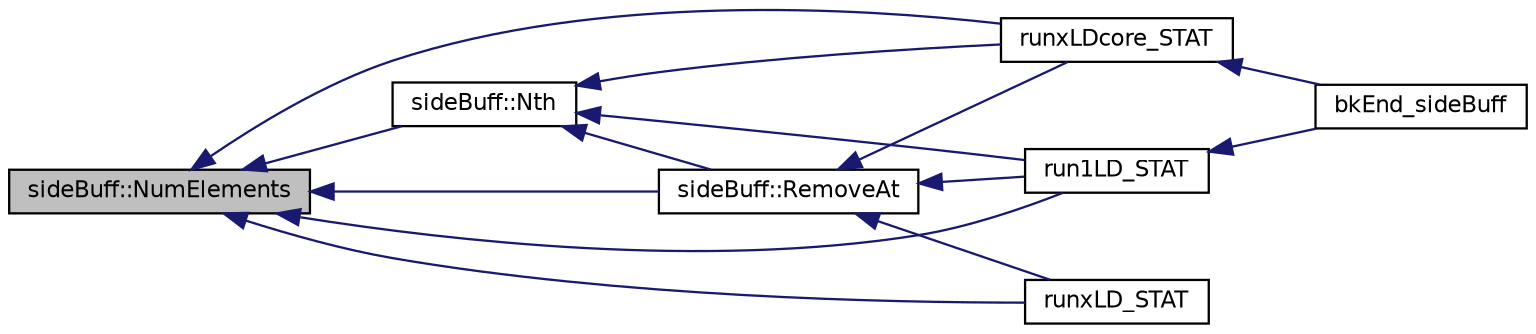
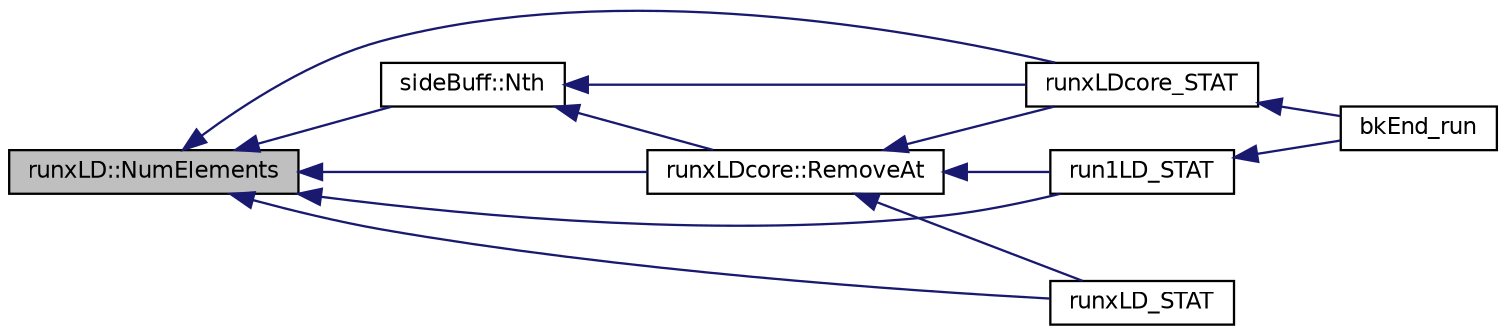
  digraph {
    rankdir=LR
    node [color=black fillcolor=white fontname=Helvetica fontsize=10 shape=record style=filled]
    edge [color=midnightblue dir=back fontname=Helvetica fontsize=10 labelfontname=Helvetica labelfontsize=10 style=solid]
-   n1 [fillcolor=grey75 fontcolor=black height=0.2 label="sideBuff::NumElements" width=0.4]
+   n1 [fillcolor=grey75 fontcolor=black height=0.2 label="runxLD::NumElements" width=0.4]
    n2 [height=0.2 label="sideBuff::Nth" width=0.4]
    n3 [height=0.2 label=run1LD_STAT width=0.4]
    n4 [height=0.2 label=runxLD_STAT width=0.4]
    n5 [height=0.2 label=runxLDcore_STAT width=0.4]
-   n6 [height=0.2 label="sideBuff::RemoveAt" width=0.4]
-   n7 [height=0.2 label=bkEnd_sideBuff width=0.4]
+   n6 [height=0.2 label="runxLDcore::RemoveAt" width=0.4]
+   n7 [height=0.2 label=bkEnd_run width=0.4]
    n1 -> n2
    n1 -> n3
    n1 -> n4
    n1 -> n5
    n1 -> n6
-   n2 -> n3
    n2 -> n5
    n2 -> n6
    n3 -> n7
    n5 -> n7
    n6 -> n3
    n6 -> n4
    n6 -> n5
  }
